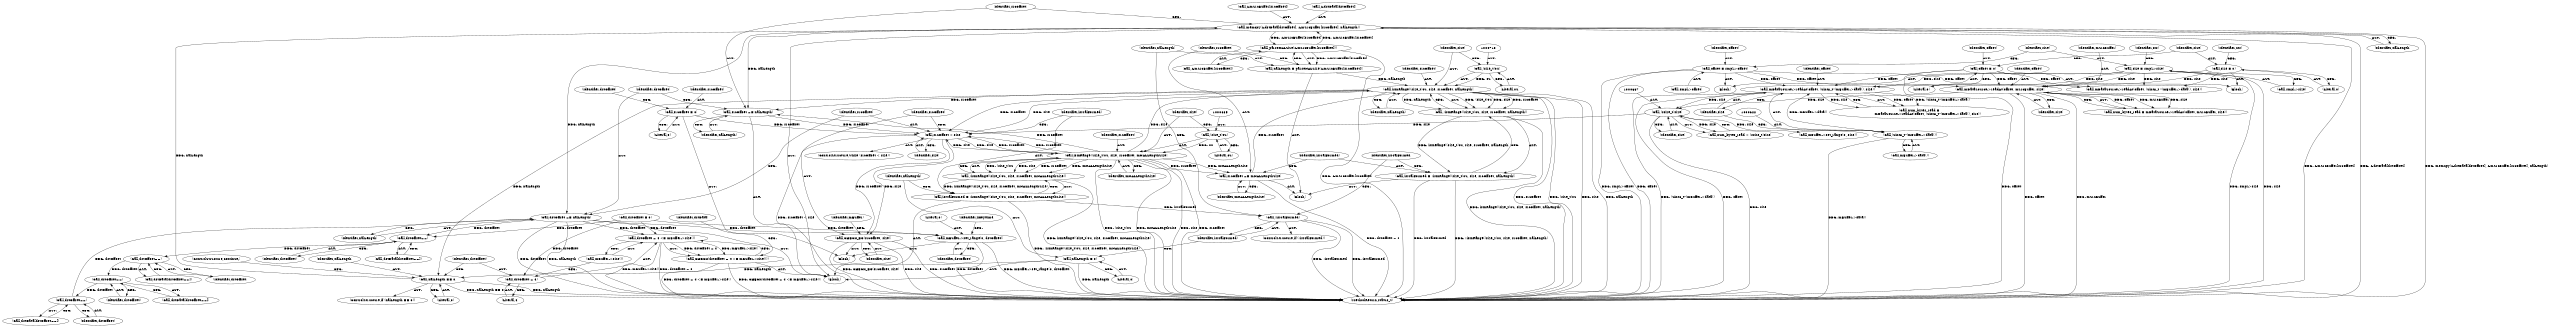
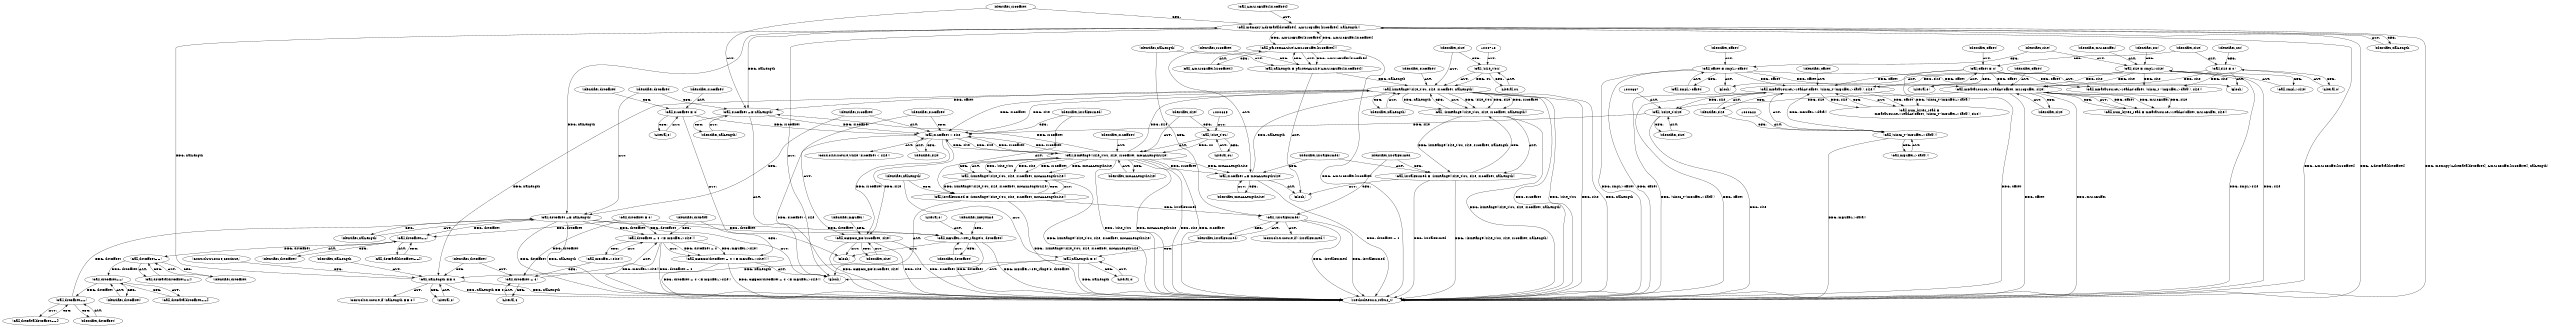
  digraph {
    n1 [label="(Call,memcpy(&dstData[dstOffset], &mSrcBuffer[srcOffset], nalLength))"]
    n2 [label="(Call,parseNALSize(&mSrcBuffer[srcOffset]))"]
    n3 [label="(Call,srcOffset += nalLength)"]
    n4 [label="(Call,dstOffset += nalLength)"]
    n5 [label="(MethodReturn,status_t)"]
    n6 [label="(Block,)"]
    n7 [label="(Identifier,nalLength)"]
    n8 [label="(Call,nalLength = parseNALSize(&mSrcBuffer[srcOffset]))"]
    n9 [label="(Call,&mSrcBuffer[srcOffset])"]
    n10 [label="(Call,srcOffset < size)"]
    n11 [label="(Identifier,nalLength)"]
    n12 [label="(Call,dstOffset + 4 <= mBuffer->size())"]
    n13 [label="(Call,dstOffset++)"]
    n14 [label="(Call,mBuffer->set_range(0, dstOffset))"]
    n15 [label="(Identifier,nalLength)"]
    n16 [label="(Call,isInRange((size_t)0u, size, srcOffset, nalLength))"]
    n17 [label="(Block,)"]
    n18 [label="(Call,nalLength == 0)"]
    n19 [label="(Literal,0)"]
    n20 [label="(ControlStructure,if (nalLength == 0))"]
    n21 [label="(Call,!isInRange((size_t)0u, size, srcOffset, nalLength))"]
    n22 [label="(Identifier,nalLength)"]
    n23 [label="(Call,isInRange((size_t)0u, size, srcOffset, mNALLengthSize))"]
    n24 [label="(Call,CHECK_EQ(srcOffset, size))"]
    n25 [label="(ControlStructure,while (srcOffset < size))"]
    n26 [label="(Identifier,size)"]
    n27 [label="(Call,isMalFormed = !isInRange((size_t)0u, size, srcOffset, nalLength))"]
    n28 [label="(Call,(size_t)0u)"]
    n29 [label="(Literal,0u)"]
    n30 [label="(Call,srcOffset += mNALLengthSize)"]
    n31 [label="(Call,!isInRange((size_t)0u, size, srcOffset, mNALLengthSize))"]
    n32 [label="(Identifier,mNALLengthSize)"]
    n33 [label="(Identifier,mNALLengthSize)"]
    n34 [label="(Call,isMalFormed = !isInRange((size_t)0u, size, srcOffset, mNALLengthSize))"]
    n35 [label="(Call,(size_t)0u)"]
    n36 [label="(Literal,0u)"]
    n37 [label="(Block,)"]
    n38 [label="(Identifier,size)"]
    n39 [label="(Call,srcOffset = 0)"]
    n40 [label="(Literal,0)"]
    n41 [label="(Call,(ssize_t)size)"]
-   n42 [label="(Call,mBuffer->set_range(0, size))"]
    n43 [label="(Identifier,size)"]
-   n44 [label="(Call,num_bytes_read < (ssize_t)size)"]
    n45 [label="(Call,mDataSource->readAt(offset, mSrcBuffer, size))"]
    n46 [label="(Call,num_bytes_read = mDataSource->readAt(offset, mSrcBuffer, size))"]
    n47 [label="(Identifier,size)"]
    n48 [label="(Call,offset = smpl->offset)"]
    n49 [label="(Call,mDataSource->readAt(offset, (uint8_t*)mBuffer->data(), size))"]
    n50 [label="(Call,smpl->offset)"]
    n51 [label="(Block,)"]
    n52 [label="(Call,mDataSource->readAt(offset, (uint8_t *)mBuffer->data(), size))"]
    n53 [label="(Identifier,size)"]
    n54 [label="(Call,num_bytes_read =\n                mDataSource->readAt(offset, (uint8_t*)mBuffer->data(), size))"]
    n55 [label="(Call,offset = 0)"]
    n56 [label="(Literal,0)"]
    n57 [label="(Block,)"]
    n58 [label="(Call,size = smpl->size)"]
    n59 [label="(Call,smpl->size)"]
    n60 [label="(Call,size = 0)"]
    n61 [label="(Literal,0)"]
    n62 [label="(Call,(uint8_t*)mBuffer->data())"]
    n63 [label="(Call,mBuffer->data())"]
    n64 [label="(Call,nalLength = 0)"]
    n65 [label="(Literal,0)"]
    n66 [label="(Call,!isMalFormed)"]
    n67 [label="(ControlStructure,if (!isMalFormed))"]
    n68 [label="(Identifier,isMalFormed)"]
    n69 [label="(Call,CHECK(dstOffset + 4 <= mBuffer->size()))"]
    n70 [label="(Call,mBuffer->size())"]
    n71 [label="(Call,dstOffset + 4)"]
    n72 [label="(Literal,4)"]
    n73 [label="(Call,dstOffset++)"]
    n74 [label="(Call,dstData[dstOffset++])"]
    n75 [label="(Identifier,dstOffset)"]
    n76 [label="(Identifier,dstOffset)"]
    n77 [label="(Call,dstOffset++)"]
    n78 [label="(Identifier,dstOffset)"]
    n79 [label="(Call,dstData[dstOffset++])"]
    n80 [label="(Call,dstOffset++)"]
    n81 [label="(Identifier,dstOffset)"]
    n82 [label="(Call,dstData[dstOffset++])"]
    n83 [label="(Call,dstData[dstOffset++])"]
    n84 [label="(Identifier,dstOffset)"]
    n85 [label="(Identifier,size)"]
    n86 [label="(Identifier,srcOffset)"]
    n87 [label="(Identifier,nalLength)"]
-   n88 [label="(Call,&dstData[dstOffset])"]
    n89 [label="(Identifier,size)"]
    n90 [label="(Identifier,nalLength)"]
    n91 [label="(Call,dstOffset = 0)"]
    n92 [label="(Identifier,srcOffset)"]
    n93 [label="(Identifier,cts)"]
    n94 [label="(Identifier,dstOffset)"]
    n95 [label="(Identifier,srcOffset)"]
    n96 [label="(Identifier,size)"]
    n97 [label="(Identifier,isMalFormed)"]
    n98 [label="(Identifier,dstData)"]
    n99 [label="(Identifier,cts)"]
    n100 [label="(Identifier,srcOffset)"]
    n101 [label="(Identifier,dstOffset)"]
    n102 [label="(Identifier,mBuffer)"]
    n103 [label="(Identifier,offset)"]
    n104 [label="(Identifier,nalLength)"]
    n105 [label="(Identifier,offset)"]
    n106 [label="(Identifier,dstOffset)"]
    n107 [label="(Identifier,srcOffset)"]
    n108 [label="(ControlStructure,continue;)"]
    n109 [label="(Literal,0)"]
    n110 [label="(Identifier,offset)"]
    n111 [label="(Call,&mSrcBuffer[srcOffset])"]
    n112 [label="(Identifier,offset)"]
    n113 [label="(Identifier,mSrcBuffer)"]
    n114 [label="(Identifier,srcOffset)"]
    n115 [label="(Identifier,srcOffset)"]
    n116 [label="(Identifier,isMalFormed)"]
    n117 [label="(Identifier,isMalFormed)"]
    n118 [label="(Identifier,size)"]
    n119 [label="(Identifier,kKeyTime)"]
    1000713
    1000685
    1000637
    1000622
    n1 -> n2 [label="DDG: &mSrcBuffer[srcOffset]"]
    n1 -> n3 [label="DDG: nalLength"]
    n1 -> n4 [label="DDG: nalLength"]
    n1 -> n5 [label="DDG: &mSrcBuffer[srcOffset]"]
    n1 -> n5 [label="DDG: &dstData[dstOffset]"]
    n1 -> n5 [label="DDG: memcpy(&dstData[dstOffset], &mSrcBuffer[srcOffset], nalLength)"]
    n1 -> n6 [label="AST: "]
    n1 -> n7 [label="CFG: "]
    n2 -> n1 [label="DDG: &mSrcBuffer[srcOffset]"]
    n2 -> n5 [label="DDG: &mSrcBuffer[srcOffset]"]
    n2 -> n8 [label="AST: "]
    n2 -> n8 [label="DDG: &mSrcBuffer[srcOffset]"]
    n2 -> n9 [label="CFG: "]
    n3 -> n6 [label="AST: "]
    n3 -> n10 [label="DDG: srcOffset"]
    n3 -> n11 [label="CFG: "]
    n4 -> n5 [label="DDG: nalLength"]
    n4 -> n5 [label="DDG: dstOffset"]
    n4 -> n6 [label="AST: "]
    n4 -> n12 [label="DDG: dstOffset"]
    n4 -> n13 [label="DDG: dstOffset"]
    n4 -> n14 [label="DDG: dstOffset"]
    n4 -> n15 [label="CFG: "]
    n7 -> n1 [label="AST: "]
    n8 -> n2 [label="CFG: "]
    n8 -> n16 [label="DDG: nalLength"]
    n8 -> n17 [label="AST: "]
    n9 -> n2 [label="AST: "]
    n10 -> n5 [label="DDG: srcOffset < size"]
    n10 -> n23 [label="DDG: size"]
    n10 -> n23 [label="DDG: srcOffset"]
    n10 -> n24 [label="DDG: srcOffset"]
    n10 -> n24 [label="DDG: size"]
    n10 -> n25 [label="AST: "]
    n10 -> n26 [label="CFG: "]
    n11 -> n3 [label="AST: "]
    n12 -> n5 [label="DDG: mBuffer->size()"]
    n12 -> n5 [label="DDG: dstOffset + 4"]
    n12 -> n69 [label="AST: "]
    n12 -> n69 [label="DDG: dstOffset + 4"]
    n12 -> n69 [label="DDG: mBuffer->size()"]
    n12 -> n70 [label="CFG: "]
    n13 -> n73 [label="DDG: dstOffset"]
    n13 -> n74 [label="AST: "]
    n13 -> n75 [label="CFG: "]
    n14 -> n5 [label="DDG: mBuffer->set_range(0, dstOffset)"]
    n14 -> n5 [label="DDG: dstOffset"]
    n14 -> n37 [label="AST: "]
    n14 -> n76 [label="CFG: "]
    n15 -> n4 [label="AST: "]
-   n16 -> n3 [label="DDG: srcOffset"]
+   n16 -> n3 [label="DDG: offset"]
    n16 -> n5 [label="DDG: srcOffset"]
    n16 -> n5 [label="DDG: (size_t)0u"]
    n16 -> n5 [label="DDG: size"]
    n16 -> n5 [label="DDG: nalLength"]
    n16 -> n10 [label="DDG: srcOffset"]
    n16 -> n10 [label="DDG: size"]
    n16 -> n18 [label="DDG: nalLength"]
    n16 -> n21 [label="AST: "]
    n16 -> n21 [label="DDG: (size_t)0u"]
    n16 -> n21 [label="DDG: size"]
    n16 -> n21 [label="DDG: srcOffset"]
    n16 -> n21 [label="DDG: nalLength"]
    n16 -> n22 [label="CFG: "]
    n18 -> n1 [label="DDG: nalLength"]
    n18 -> n5 [label="DDG: nalLength == 0"]
    n18 -> n5 [label="DDG: nalLength"]
    n18 -> n19 [label="CFG: "]
    n18 -> n20 [label="AST: "]
    n19 -> n18 [label="AST: "]
    n21 -> n5 [label="DDG: isInRange((size_t)0u, size, srcOffset, nalLength)"]
    n21 -> n16 [label="CFG: "]
    n21 -> n27 [label="AST: "]
    n21 -> n27 [label="DDG: isInRange((size_t)0u, size, srcOffset, nalLength)"]
    n22 -> n16 [label="AST: "]
    n23 -> n3 [label="DDG: srcOffset"]
    n23 -> n5 [label="DDG: (size_t)0u"]
    n23 -> n5 [label="DDG: mNALLengthSize"]
    n23 -> n5 [label="DDG: size"]
    n23 -> n5 [label="DDG: srcOffset"]
    n23 -> n10 [label="DDG: srcOffset"]
    n23 -> n10 [label="DDG: size"]
    n23 -> n16 [label="DDG: size"]
    n23 -> n30 [label="DDG: mNALLengthSize"]
    n23 -> n30 [label="DDG: srcOffset"]
    n23 -> n31 [label="AST: "]
    n23 -> n31 [label="DDG: (size_t)0u"]
    n23 -> n31 [label="DDG: size"]
    n23 -> n31 [label="DDG: srcOffset"]
    n23 -> n31 [label="DDG: mNALLengthSize"]
    n23 -> n32 [label="CFG: "]
    n24 -> n5 [label="DDG: CHECK_EQ(srcOffset, size)"]
    n24 -> n5 [label="DDG: size"]
    n24 -> n5 [label="DDG: srcOffset"]
    n24 -> n37 [label="AST: "]
    n24 -> n38 [label="CFG: "]
    n26 -> n10 [label="AST: "]
    n27 -> n5 [label="DDG: isMalFormed"]
    n27 -> n5 [label="DDG: !isInRange((size_t)0u, size, srcOffset, nalLength)"]
    n27 -> n17 [label="AST: "]
    n27 -> n21 [label="CFG: "]
    n28 -> n16 [label="AST: "]
    n28 -> n16 [label="DDG: 0u"]
    n28 -> n29 [label="CFG: "]
    n29 -> n28 [label="AST: "]
    n30 -> n5 [label="DDG: dstOffset + 4"]
-   n30 -> n16 [label="DDG: srcOffset"]
+   n30 -> n16 [label="DDG: nalLength"]
    n30 -> n17 [label="AST: "]
    n30 -> n33 [label="CFG: "]
    n31 -> n5 [label="DDG: isInRange((size_t)0u, size, srcOffset, mNALLengthSize)"]
    n31 -> n23 [label="CFG: "]
    n31 -> n34 [label="AST: "]
    n31 -> n34 [label="DDG: isInRange((size_t)0u, size, srcOffset, mNALLengthSize)"]
    n32 -> n23 [label="AST: "]
    n33 -> n30 [label="AST: "]
    n34 -> n5 [label="DDG: !isInRange((size_t)0u, size, srcOffset, mNALLengthSize)"]
    n34 -> n6 [label="AST: "]
    n34 -> n31 [label="CFG: "]
    n34 -> n66 [label="DDG: isMalFormed"]
    n35 -> n23 [label="AST: "]
    n35 -> n23 [label="DDG: 0u"]
    n35 -> n36 [label="CFG: "]
    n36 -> n35 [label="AST: "]
    n38 -> n24 [label="AST: "]
    n39 -> n10 [label="DDG: srcOffset"]
    n39 -> n37 [label="AST: "]
    n39 -> n40 [label="CFG: "]
    n40 -> n39 [label="AST: "]
    n41 -> n5 [label="DDG: size"]
    n41 -> n10 [label="DDG: size"]
-   n41 -> n42 [label="DDG: size"]
    n41 -> n43 [label="CFG: "]
-   n41 -> n44 [label="AST: "]
-   n41 -> n44 [label="DDG: size"]
    n43 -> n41 [label="AST: "]
-   n44 -> n41 [label="CFG: "]
    n45 -> n5 [label="DDG: offset"]
    n45 -> n5 [label="DDG: mSrcBuffer"]
    n45 -> n41 [label="DDG: size"]
    n45 -> n46 [label="AST: "]
    n45 -> n46 [label="DDG: offset"]
    n45 -> n46 [label="DDG: mSrcBuffer"]
    n45 -> n46 [label="DDG: size"]
    n45 -> n47 [label="CFG: "]
    n46 -> n45 [label="CFG: "]
    n47 -> n45 [label="AST: "]
    n48 -> n5 [label="DDG: offset"]
    n48 -> n5 [label="DDG: smpl->offset"]
    n48 -> n45 [label="DDG: offset"]
    n48 -> n49 [label="DDG: offset"]
+   n48 -> n50 [label="CFG: "]
    n48 -> n51 [label="AST: "]
    n48 -> n52 [label="DDG: offset"]
    n49 -> n5 [label="DDG: (uint8_t*)mBuffer->data()"]
    n49 -> n5 [label="DDG: offset"]
    n49 -> n41 [label="DDG: size"]
    n49 -> n53 [label="CFG: "]
    n49 -> n54 [label="AST: "]
    n49 -> n54 [label="DDG: offset"]
    n49 -> n54 [label="DDG: (uint8_t*)mBuffer->data()"]
    n49 -> n54 [label="DDG: size"]
    n50 -> n48 [label="AST: "]
    n53 -> n49 [label="AST: "]
    n53 -> n62 [label="CFG: "]
    n54 -> n49 [label="CFG: "]
    n55 -> n5 [label="DDG: offset"]
    n55 -> n45 [label="DDG: offset"]
    n55 -> n49 [label="DDG: offset"]
    n55 -> n52 [label="DDG: offset"]
    n55 -> n56 [label="CFG: "]
    n55 -> n57 [label="AST: "]
    n56 -> n55 [label="AST: "]
    n58 -> n5 [label="DDG: smpl->size"]
    n58 -> n5 [label="DDG: size"]
    n58 -> n45 [label="DDG: size"]
    n58 -> n49 [label="DDG: size"]
    n58 -> n51 [label="AST: "]
    n58 -> n52 [label="DDG: size"]
    n58 -> n59 [label="CFG: "]
    n59 -> n58 [label="AST: "]
    n60 -> n45 [label="DDG: size"]
    n60 -> n49 [label="DDG: size"]
    n60 -> n52 [label="DDG: size"]
    n60 -> n57 [label="AST: "]
    n60 -> n61 [label="CFG: "]
    n61 -> n60 [label="AST: "]
    n62 -> n5 [label="DDG: mBuffer->data()"]
    n62 -> n49 [label="AST: "]
    n62 -> n49 [label="DDG: mBuffer->data()"]
    n62 -> n63 [label="CFG: "]
    n63 -> n62 [label="AST: "]
    n64 -> n5 [label="DDG: nalLength"]
    n64 -> n6 [label="AST: "]
    n64 -> n18 [label="DDG: nalLength"]
    n64 -> n65 [label="CFG: "]
    n65 -> n64 [label="AST: "]
    n66 -> n5 [label="DDG: !isMalFormed"]
    n66 -> n5 [label="DDG: isMalFormed"]
    n66 -> n67 [label="AST: "]
    n66 -> n68 [label="CFG: "]
    n68 -> n64 [label="CFG: "]
    n68 -> n66 [label="AST: "]
    n69 -> n5 [label="DDG: CHECK(dstOffset + 4 <= mBuffer->size())"]
    n69 -> n5 [label="DDG: dstOffset + 4 <= mBuffer->size()"]
    n69 -> n6 [label="AST: "]
-   n69 -> n12 [label="CFG: "]
+   n98 -> n12 [label="CFG: "]
    n70 -> n12 [label="AST: "]
    n70 -> n71 [label="CFG: "]
    n71 -> n12 [label="AST: "]
    n71 -> n72 [label="CFG: "]
    n72 -> n71 [label="AST: "]
    n73 -> n77 [label="DDG: dstOffset"]
    n73 -> n78 [label="CFG: "]
    n73 -> n79 [label="AST: "]
    n74 -> n13 [label="CFG: "]
    n75 -> n13 [label="AST: "]
    n76 -> n14 [label="AST: "]
    n77 -> n80 [label="DDG: dstOffset"]
    n77 -> n81 [label="CFG: "]
    n77 -> n82 [label="AST: "]
    n78 -> n73 [label="AST: "]
    n79 -> n73 [label="CFG: "]
    n80 -> n4 [label="DDG: dstOffset"]
    n80 -> n83 [label="AST: "]
    n80 -> n84 [label="CFG: "]
    n81 -> n77 [label="AST: "]
    n82 -> n77 [label="CFG: "]
    n83 -> n80 [label="CFG: "]
    n84 -> n80 [label="AST: "]
    n85 -> n48 [label="CFG: "]
    n85 -> n58 [label="AST: "]
    n86 -> n23 [label="AST: "]
    n87 -> n8 [label="AST: "]
    n87 -> n66 [label="CFG: "]
-   n88 -> n1 [label="AST: "]
    n89 -> n55 [label="CFG: "]
    n89 -> n60 [label="AST: "]
    n90 -> n18 [label="AST: "]
    n91 -> n12 [label="DDG: dstOffset"]
    n91 -> n13 [label="DDG: dstOffset"]
    n91 -> n14 [label="DDG: dstOffset"]
    n91 -> n71 [label="DDG: dstOffset"]
    n92 -> n39 [label="AST: "]
    n93 -> n60 [label="CFG: "]
    n94 -> n39 [label="CFG: "]
    n95 -> n8 [label="CFG: "]
    n95 -> n30 [label="AST: "]
    n96 -> n23 [label="AST: "]
    n96 -> n35 [label="CFG: "]
    n97 -> n27 [label="CFG: "]
    n97 -> n66 [label="CFG: "]
    n98 -> n69 [label="CFG: "]
    n99 -> n58 [label="CFG: "]
    n100 -> n16 [label="AST: "]
    n101 -> n3 [label="CFG: "]
    n101 -> n4 [label="AST: "]
    n102 -> n24 [label="CFG: "]
    n103 -> n49 [label="AST: "]
    n104 -> n34 [label="CFG: "]
    n104 -> n64 [label="AST: "]
    n105 -> n45 [label="AST: "]
    n106 -> n18 [label="CFG: "]
    n106 -> n71 [label="AST: "]
    n107 -> n1 [label="CFG: "]
    n107 -> n3 [label="AST: "]
    n108 -> n18 [label="CFG: "]
    n109 -> n14 [label="AST: "]
    n110 -> n55 [label="AST: "]
    n111 -> n1 [label="AST: "]
    n112 -> n48 [label="AST: "]
-   n113 -> n45 [label="AST: "]
+   n113 -> n58 [label="AST: "]
    n114 -> n4 [label="CFG: "]
    n114 -> n10 [label="AST: "]
    n115 -> n10 [label="CFG: "]
    n115 -> n24 [label="AST: "]
    n116 -> n10 [label="CFG: "]
    n116 -> n34 [label="AST: "]
    n117 -> n27 [label="AST: "]
    n117 -> n30 [label="CFG: "]
    n118 -> n16 [label="AST: "]
    n118 -> n28 [label="CFG: "]
    n119 -> n14 [label="CFG: "]
    1000713 -> n28 [label="AST: "]
    1000685 -> n35 [label="AST: "]
    1000637 -> n41 [label="AST: "]
    1000622 -> n62 [label="AST: "]
  }
